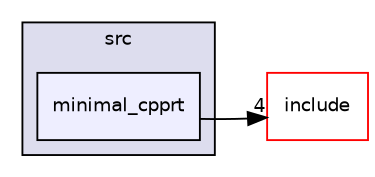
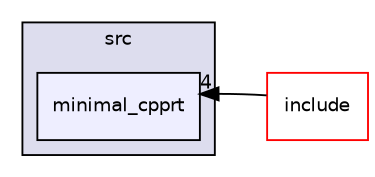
  digraph {
    compound=true
    rankdir=LR
    node [fontname=Helvetica fontsize=10 shape=box style=filled]
    n1 [fillcolor="#eeeeff" label=minimal_cpprt pencolor=black]
    n2 [color=red fillcolor=white label=include]
    subgraph cluster_1 {
      bgcolor="#ddddee"
      fontname=Helvetica
      fontsize=10
      label=src
      pencolor=black
      n1
    }
-   n1 -> n2 [headlabel=4 labeldistance=1.5 labelfontname=Helvetica labelfontsize=10]
+   n2 -> n1 [headlabel=4 labeldistance=1.5 labelfontname=Helvetica labelfontsize=10]
  }
